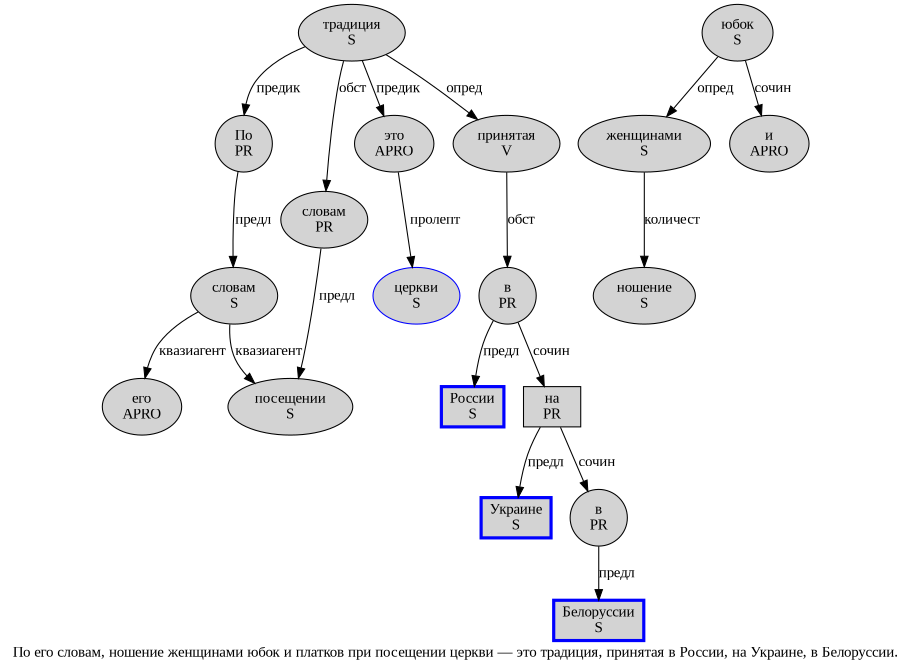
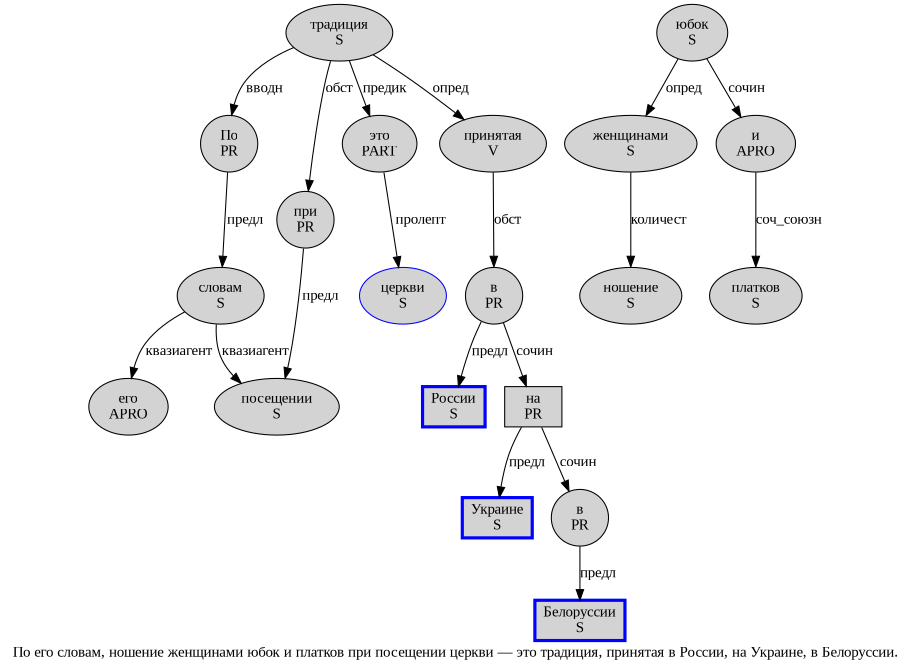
  digraph {
    fontname="Liberation Serif"
    label="По его словам, ношение женщинами юбок и платков при посещении церкви — это традиция, принятая в России, на Украине, в Белоруссии."
    node [fillcolor=lightgray fontname="Liberation Serif" penwidth=1 shape=ellipse style=filled]
    edge [fontname="Liberation Serif"]
    n1 [label="По\nPR"]
    n2 [label="словам\nS"]
    n3 [label="его\nAPRO"]
    n4 [label="посещении\nS"]
    n5 [label="юбок\nS"]
    n6 [label="женщинами\nS"]
    n7 [label="и\nAPRO"]
    n8 [label="ношение\nS"]
-   n10 [label="словам\nPR"]
+   n9 [label="платков\nS"]
+   n10 [label="при\nPR"]
    n11 [color=blue label="церкви\nS"]
-   n12 [label="это\nAPRO"]
+   n12 [label="это\nPART"]
    n13 [label="традиция\nS"]
    n14 [label="принятая\nV"]
    n15 [label="в\nPR"]
    n16 [color=blue label="России\nS" penwidth=3 shape=box]
    n17 [label="на\nPR" shape=box]
    n18 [color=blue label="Украине\nS" penwidth=3 shape=box]
    n19 [label="в\nPR"]
    n20 [color=blue label="Белоруссии\nS" penwidth=3 shape=box]
    n1 -> n2 [label="предл"]
    n2 -> n3 [label="квазиагент"]
    n2 -> n4 [label="квазиагент"]
    n5 -> n6 [label="опред"]
    n5 -> n7 [label="сочин"]
    n6 -> n8 [label="количест"]
+   n7 -> n9 [label="соч_союзн"]
    n10 -> n4 [label="предл"]
    n12 -> n11 [label="пролепт"]
-   n13 -> n1 [label="предик"]
+   n13 -> n1 [label="вводн"]
    n13 -> n10 [label="обст"]
    n13 -> n12 [label="предик"]
    n13 -> n14 [label="опред"]
    n14 -> n15 [label="обст"]
    n15 -> n16 [label="предл"]
    n15 -> n17 [label="сочин"]
    n17 -> n18 [label="предл"]
    n17 -> n19 [label="сочин"]
    n19 -> n20 [label="предл"]
  }
